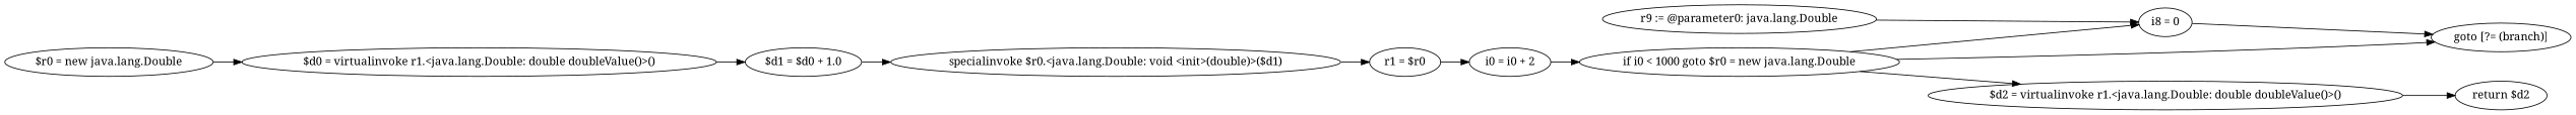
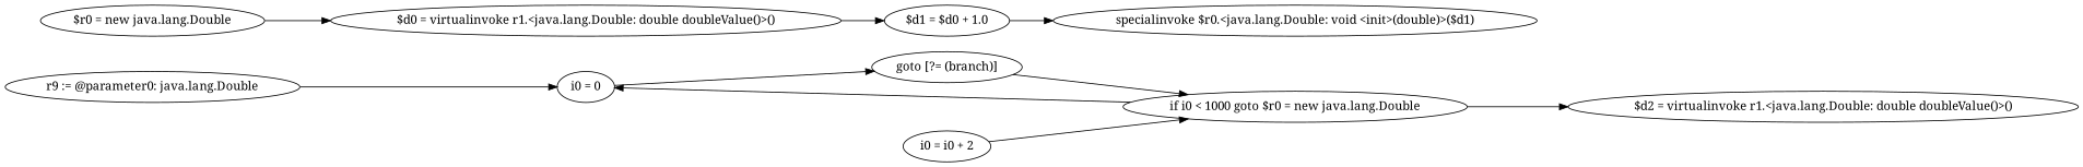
  digraph {
    fontname="Noto Serif"
    rankdir=LR
    node [fontname="Noto Serif"]
    edge [fontname="Noto Serif"]
    n1 [label="r9 := @parameter0: java.lang.Double"]
-   "i0 = 0" [label="i8 = 0"]
+   "i0 = 0"
    "goto [?= (branch)]"
    "if i0 < 1000 goto $r0 = new java.lang.Double"
    "$d2 = virtualinvoke r1.<java.lang.Double: double doubleValue()>()"
    "$r0 = new java.lang.Double"
    "$d0 = virtualinvoke r1.<java.lang.Double: double doubleValue()>()"
    "$d1 = $d0 + 1.0"
    "specialinvoke $r0.<java.lang.Double: void <init>(double)>($d1)"
-   "r1 = $r0"
    n11 [label="i0 = i0 + 2"]
-   "return $d2"
    n1 -> "i0 = 0"
    "i0 = 0" -> "goto [?= (branch)]"
-   "if i0 < 1000 goto $r0 = new java.lang.Double" -> "goto [?= (branch)]"
+   "goto [?= (branch)]" -> "if i0 < 1000 goto $r0 = new java.lang.Double"
    "if i0 < 1000 goto $r0 = new java.lang.Double" -> "i0 = 0"
    "if i0 < 1000 goto $r0 = new java.lang.Double" -> "$d2 = virtualinvoke r1.<java.lang.Double: double doubleValue()>()"
-   "$d2 = virtualinvoke r1.<java.lang.Double: double doubleValue()>()" -> "return $d2"
    "$r0 = new java.lang.Double" -> "$d0 = virtualinvoke r1.<java.lang.Double: double doubleValue()>()"
    "$d0 = virtualinvoke r1.<java.lang.Double: double doubleValue()>()" -> "$d1 = $d0 + 1.0"
    "$d1 = $d0 + 1.0" -> "specialinvoke $r0.<java.lang.Double: void <init>(double)>($d1)"
-   "specialinvoke $r0.<java.lang.Double: void <init>(double)>($d1)" -> "r1 = $r0"
-   "r1 = $r0" -> n11
    n11 -> "if i0 < 1000 goto $r0 = new java.lang.Double"
  }
